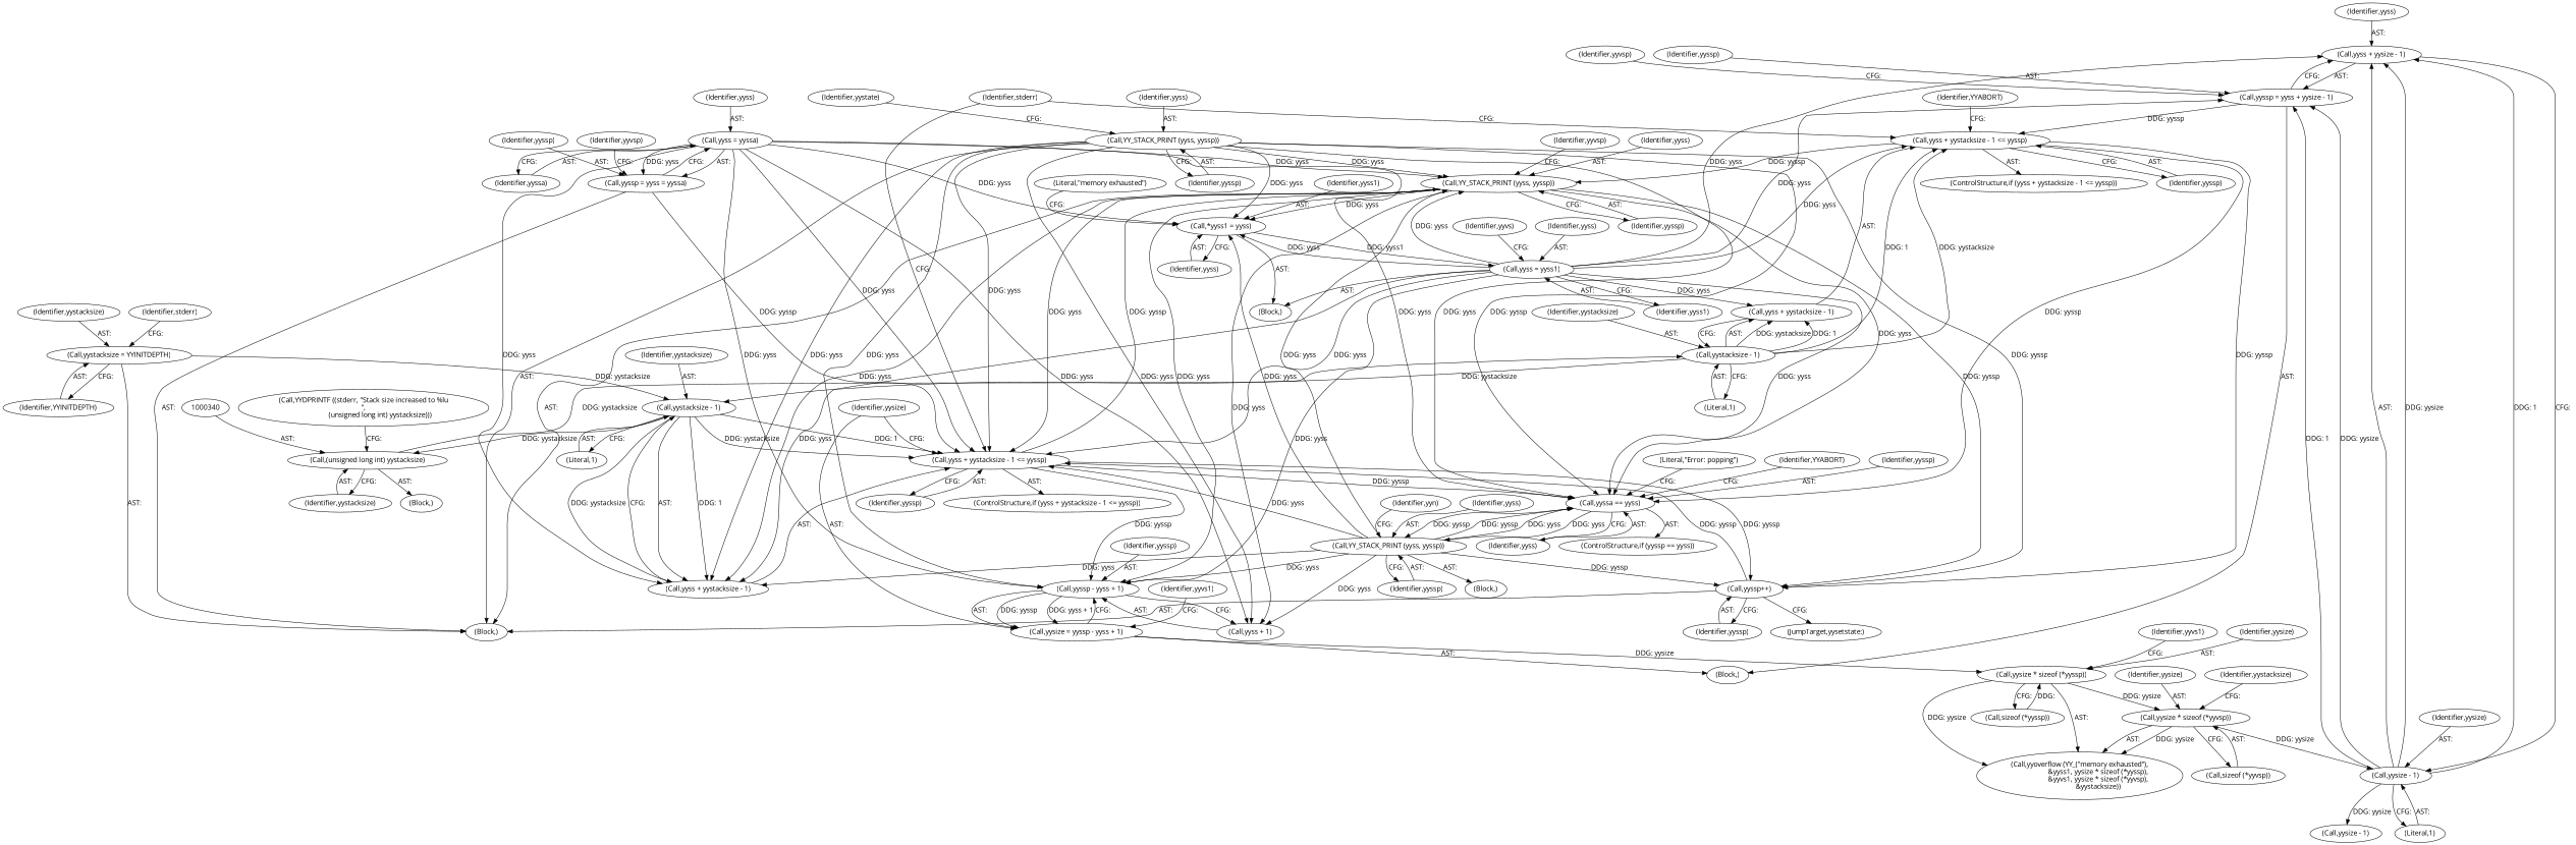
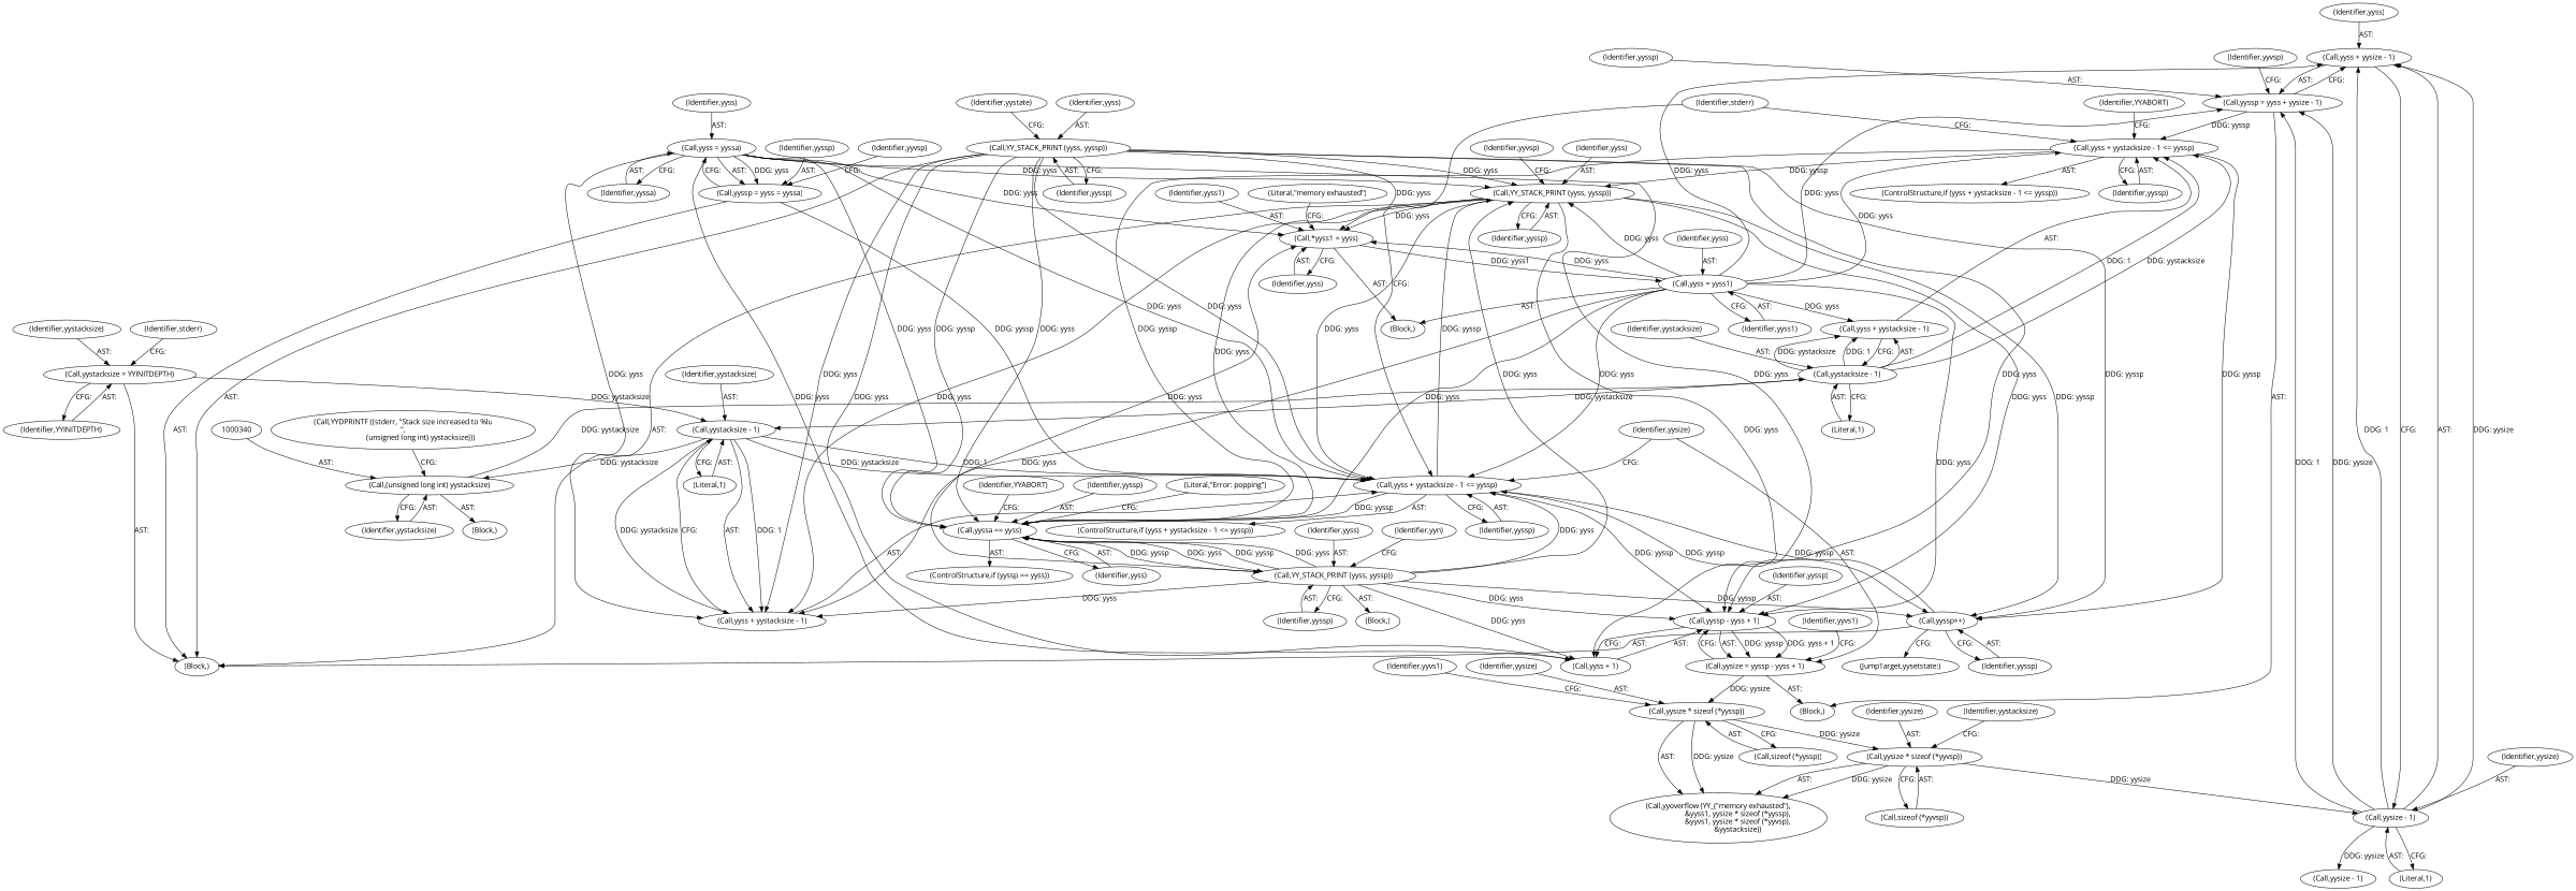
  digraph {
    fontname="Open Sans"
    node [fontname="Open Sans"]
    edge [fontname="Open Sans"]
    n1 [label="(Call,yyss + yysize - 1)"]
    n2 [label="(Call,yyssp = yyss + yysize - 1)"]
    n3 [label="(Call,yysize - 1)"]
    n4 [label="(Call,yyss + yystacksize - 1 <= yyssp)"]
    n5 [label="(Block,)"]
    n6 [label="(Call,yysize - 1)"]
    n7 [label="(Literal,1)"]
    n8 [label="(Call,yyss = yyss1)"]
    n9 [label="(Call,*yyss1 = yyss)"]
    n10 [label="(Call,YY_STACK_PRINT (yyss, yyssp))"]
    n11 [label="(Call,yyssa == yyss)"]
    n12 [label="(Call,yyssp - yyss + 1)"]
    n13 [label="(Call,yyss + yystacksize - 1 <= yyssp)"]
    n14 [label="(Call,yyss + yystacksize - 1)"]
    n15 [label="(Block,)"]
    n16 [label="(Call,yyss + yystacksize - 1)"]
    n17 [label="(Identifier,yyss1)"]
    n18 [label="(Identifier,yyss)"]
    n19 [label="(Call,yyss + 1)"]
    n20 [label="(Call,yyssp++)"]
    n21 [label="(Block,)"]
    n22 [label="(Identifier,yyssp)"]
    n23 [label="(Call,YY_STACK_PRINT (yyss, yyssp))"]
    n24 [label="(Identifier,yyss)"]
    n25 [label="(ControlStructure,if (yyssp == yyss))"]
    n26 [label="(ControlStructure,if (yyss + yystacksize - 1 <= yyssp))"]
    n27 [label="(Identifier,yyssp)"]
    n28 [label="(Call,yysize = yyssp - yyss + 1)"]
    n29 [label="(Identifier,yyssp)"]
    n30 [label="(ControlStructure,if (yyss + yystacksize - 1 <= yyssp))"]
    n31 [label="(Call,yystacksize - 1)"]
    n32 [label="(Call,yystacksize - 1)"]
    n33 [label="(Identifier,yyssp)"]
    n34 [label="(JumpTarget,yysetstate:)"]
    n35 [label="(Call,YY_STACK_PRINT (yyss, yyssp))"]
    n36 [label="(Identifier,yyssp)"]
    n37 [label="(Identifier,yyssp)"]
    n38 [label="(Block,)"]
    n39 [label="(Literal,1)"]
    n40 [label="(Call,(unsigned long int) yystacksize)"]
    n41 [label="(Literal,1)"]
    n42 [label="(Block,)"]
    n43 [label="(Identifier,yystacksize)"]
    n44 [label="(Call,yystacksize = YYINITDEPTH)"]
    n45 [label="(Identifier,YYINITDEPTH)"]
    n46 [label="(Call,yysize * sizeof (*yyvsp))"]
    n47 [label="(Call,sizeof (*yyvsp))"]
    n48 [label="(Call,yyoverflow (YY_(\"memory exhausted\"),\n                    &yyss1, yysize * sizeof (*yyssp),\n                    &yyvs1, yysize * sizeof (*yyvsp),\n                    &yystacksize))"]
    n49 [label="(Call,yysize * sizeof (*yyssp))"]
    n50 [label="(Call,sizeof (*yyssp))"]
    n51 [label="(Call,yyss = yyssa)"]
    n52 [label="(Call,yyssp = yyss = yyssa)"]
    n53 [label="(Identifier,yyssa)"]
    n54 [label="(Identifier,yyn)"]
    n55 [label="(Identifier,yyssp)"]
    n56 [label="(Literal,\"Error: popping\")"]
    n57 [label="(Identifier,yystacksize)"]
    n58 [label="(Identifier,yysize)"]
    n59 [label="(Identifier,yyvsp)"]
    n60 [label="(Identifier,yysize)"]
    n61 [label="(Call,YYDPRINTF ((stderr, \"Stack size increased to %lu\n\",\n                  (unsigned long int) yystacksize)))"]
    n62 [label="(Identifier,yyss)"]
    n63 [label="(Identifier,yyss)"]
    n64 [label="(Identifier,YYABORT)"]
    n65 [label="(Identifier,yystate)"]
    n66 [label="(Identifier,yyssp)"]
    n67 [label="(Identifier,yyvs1)"]
    n68 [label="(Identifier,YYABORT)"]
    n69 [label="(Identifier,yyvsp)"]
    n70 [label="(Identifier,yysize)"]
-   n71 [label="(Identifier,yyvs)"]
    n72 [label="(Identifier,yyss)"]
    n73 [label="(Identifier,stderr)"]
    n74 [label="(Identifier,yyvs1)"]
    n75 [label="(Identifier,yyss1)"]
    n76 [label="(Identifier,yyss)"]
    n77 [label="(Identifier,yyssp)"]
    n78 [label="(Identifier,yystacksize)"]
    n79 [label="(Identifier,yystacksize)"]
    n80 [label="(Literal,\"memory exhausted\")"]
    n81 [label="(Identifier,yyss)"]
    n82 [label="(Identifier,yysize)"]
    n83 [label="(Identifier,yyvsp)"]
    n84 [label="(Identifier,yystacksize)"]
    n85 [label="(Identifier,stderr)"]
    n86 [label="(Identifier,yyssp)"]
    n87 [label="(Identifier,yyss)"]
    1000340
    n1 -> n2 [label="AST: "]
    n1 -> n3 [label="CFG: "]
    n2 -> n1 [label="CFG: "]
    n2 -> n4 [label="DDG: yyssp"]
    n2 -> n5 [label="AST: "]
    n3 -> n1 [label="AST: "]
    n3 -> n1 [label="DDG: yysize"]
    n3 -> n1 [label="DDG: 1"]
    n3 -> n2 [label="DDG: yysize"]
    n3 -> n2 [label="DDG: 1"]
    n3 -> n6 [label="DDG: yysize"]
    n3 -> n7 [label="CFG: "]
    n4 -> n10 [label="DDG: yyssp"]
    n4 -> n11 [label="DDG: yyssp"]
    n4 -> n20 [label="DDG: yyssp"]
    n4 -> n26 [label="AST: "]
    n4 -> n27 [label="CFG: "]
    n7 -> n3 [label="AST: "]
    n8 -> n1 [label="DDG: yyss"]
    n8 -> n2 [label="DDG: yyss"]
    n8 -> n4 [label="DDG: yyss"]
    n8 -> n9 [label="DDG: yyss"]
    n8 -> n10 [label="DDG: yyss"]
    n8 -> n11 [label="DDG: yyss"]
    n8 -> n12 [label="DDG: yyss"]
    n8 -> n13 [label="DDG: yyss"]
    n8 -> n14 [label="DDG: yyss"]
    n8 -> n15 [label="AST: "]
    n8 -> n16 [label="DDG: yyss"]
    n8 -> n17 [label="CFG: "]
    n9 -> n8 [label="DDG: yyss1"]
    n9 -> n15 [label="AST: "]
    n9 -> n18 [label="CFG: "]
    n10 -> n9 [label="DDG: yyss"]
    n10 -> n11 [label="DDG: yyss"]
    n10 -> n12 [label="DDG: yyss"]
    n10 -> n13 [label="DDG: yyss"]
    n10 -> n14 [label="DDG: yyss"]
    n10 -> n19 [label="DDG: yyss"]
    n10 -> n20 [label="DDG: yyssp"]
    n10 -> n21 [label="AST: "]
    n10 -> n22 [label="CFG: "]
    n11 -> n23 [label="DDG: yyss"]
    n11 -> n23 [label="DDG: yyssp"]
    n11 -> n24 [label="CFG: "]
    n11 -> n25 [label="AST: "]
    n12 -> n19 [label="CFG: "]
    n12 -> n28 [label="AST: "]
    n12 -> n28 [label="DDG: yyssp"]
    n12 -> n28 [label="DDG: yyss + 1"]
    n13 -> n10 [label="DDG: yyssp"]
    n13 -> n11 [label="DDG: yyssp"]
    n13 -> n12 [label="DDG: yyssp"]
    n13 -> n20 [label="DDG: yyssp"]
    n13 -> n29 [label="CFG: "]
    n13 -> n30 [label="AST: "]
    n14 -> n13 [label="AST: "]
    n14 -> n31 [label="CFG: "]
    n16 -> n4 [label="AST: "]
    n16 -> n32 [label="CFG: "]
    n17 -> n8 [label="AST: "]
    n18 -> n9 [label="AST: "]
    n19 -> n12 [label="AST: "]
    n20 -> n13 [label="DDG: yyssp"]
    n20 -> n21 [label="AST: "]
    n20 -> n33 [label="CFG: "]
    n20 -> n34 [label="CFG: "]
    n22 -> n10 [label="AST: "]
    n23 -> n9 [label="DDG: yyss"]
    n23 -> n10 [label="DDG: yyss"]
    n23 -> n11 [label="DDG: yyssp"]
    n23 -> n11 [label="DDG: yyss"]
    n23 -> n12 [label="DDG: yyss"]
    n23 -> n13 [label="DDG: yyss"]
    n23 -> n14 [label="DDG: yyss"]
    n23 -> n19 [label="DDG: yyss"]
    n23 -> n20 [label="DDG: yyssp"]
    n23 -> n37 [label="CFG: "]
    n23 -> n38 [label="AST: "]
    n24 -> n11 [label="AST: "]
    n27 -> n4 [label="AST: "]
    n28 -> n5 [label="AST: "]
    n28 -> n12 [label="CFG: "]
    n28 -> n49 [label="DDG: yysize"]
    n29 -> n13 [label="AST: "]
    n31 -> n13 [label="DDG: yystacksize"]
    n31 -> n13 [label="DDG: 1"]
    n31 -> n14 [label="AST: "]
    n31 -> n14 [label="DDG: yystacksize"]
    n31 -> n14 [label="DDG: 1"]
    n31 -> n40 [label="DDG: yystacksize"]
    n31 -> n41 [label="CFG: "]
    n32 -> n4 [label="DDG: yystacksize"]
    n32 -> n4 [label="DDG: 1"]
    n32 -> n16 [label="AST: "]
    n32 -> n16 [label="DDG: yystacksize"]
    n32 -> n16 [label="DDG: 1"]
    n32 -> n31 [label="DDG: yystacksize"]
    n32 -> n39 [label="CFG: "]
    n33 -> n20 [label="AST: "]
    n35 -> n9 [label="DDG: yyss"]
    n35 -> n10 [label="DDG: yyss"]
    n35 -> n11 [label="DDG: yyssp"]
    n35 -> n11 [label="DDG: yyss"]
    n35 -> n12 [label="DDG: yyss"]
    n35 -> n13 [label="DDG: yyss"]
    n35 -> n14 [label="DDG: yyss"]
    n35 -> n19 [label="DDG: yyss"]
    n35 -> n20 [label="DDG: yyssp"]
    n35 -> n21 [label="AST: "]
    n35 -> n36 [label="CFG: "]
    n36 -> n35 [label="AST: "]
    n37 -> n23 [label="AST: "]
    n39 -> n32 [label="AST: "]
    n40 -> n32 [label="DDG: yystacksize"]
    n40 -> n42 [label="AST: "]
    n40 -> n43 [label="CFG: "]
    n41 -> n31 [label="AST: "]
    n43 -> n40 [label="AST: "]
    n44 -> n21 [label="AST: "]
    n44 -> n31 [label="DDG: yystacksize"]
    n44 -> n45 [label="CFG: "]
    n45 -> n44 [label="AST: "]
    n46 -> n3 [label="DDG: yysize"]
    n46 -> n47 [label="CFG: "]
    n46 -> n48 [label="AST: "]
    n46 -> n48 [label="DDG: yysize"]
    n47 -> n46 [label="AST: "]
    n49 -> n46 [label="DDG: yysize"]
    n49 -> n48 [label="AST: "]
    n49 -> n48 [label="DDG: yysize"]
    n49 -> n50 [label="CFG: "]
-   n50 -> n49 [label="DDG: "]
+   n50 -> n49 [label="AST: "]
    n51 -> n9 [label="DDG: yyss"]
    n51 -> n10 [label="DDG: yyss"]
    n51 -> n11 [label="DDG: yyss"]
    n51 -> n12 [label="DDG: yyss"]
    n51 -> n13 [label="DDG: yyss"]
    n51 -> n14 [label="DDG: yyss"]
    n51 -> n19 [label="DDG: yyss"]
    n51 -> n52 [label="AST: "]
    n51 -> n52 [label="DDG: yyss"]
    n51 -> n53 [label="CFG: "]
    n52 -> n13 [label="DDG: yyssp"]
    n52 -> n21 [label="AST: "]
    n52 -> n51 [label="CFG: "]
    n53 -> n51 [label="AST: "]
    n54 -> n23 [label="CFG: "]
    n55 -> n12 [label="AST: "]
    n56 -> n11 [label="CFG: "]
    n57 -> n32 [label="AST: "]
    n58 -> n3 [label="AST: "]
    n59 -> n10 [label="CFG: "]
    n60 -> n46 [label="AST: "]
    n61 -> n40 [label="CFG: "]
    n62 -> n51 [label="AST: "]
    n63 -> n35 [label="AST: "]
    n64 -> n11 [label="CFG: "]
    n65 -> n35 [label="CFG: "]
    n66 -> n52 [label="AST: "]
    n67 -> n49 [label="CFG: "]
    n68 -> n4 [label="CFG: "]
    n69 -> n2 [label="CFG: "]
    n70 -> n13 [label="CFG: "]
    n70 -> n28 [label="AST: "]
-   n71 -> n8 [label="CFG: "]
    n72 -> n1 [label="AST: "]
    n73 -> n44 [label="CFG: "]
    n74 -> n28 [label="CFG: "]
    n75 -> n9 [label="AST: "]
    n76 -> n23 [label="AST: "]
    n77 -> n2 [label="AST: "]
    n78 -> n44 [label="AST: "]
    n79 -> n31 [label="AST: "]
    n80 -> n9 [label="CFG: "]
    n81 -> n8 [label="AST: "]
    n82 -> n49 [label="AST: "]
    n83 -> n52 [label="CFG: "]
    n84 -> n46 [label="CFG: "]
    n85 -> n4 [label="CFG: "]
    n85 -> n13 [label="CFG: "]
    n86 -> n11 [label="AST: "]
    n87 -> n10 [label="AST: "]
    1000340 -> n40 [label="AST: "]
  }
